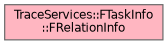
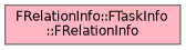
  digraph {
    rankdir=TB
-   n1 [color=grey40 fillcolor=lightpink fontname=Helvetica fontsize=10 height=0.2 label="TraceServices::FTaskInfo\l::FRelationInfo" shape=box style=filled width=0.4]
+   n1 [color=grey40 fillcolor=lightpink fontname=Helvetica fontsize=10 height=0.2 label="FRelationInfo::FTaskInfo\l::FRelationInfo" shape=box style=filled width=0.4]
  }
